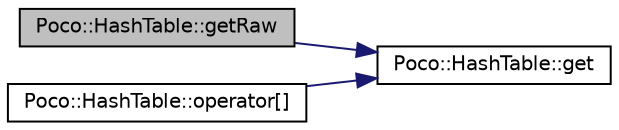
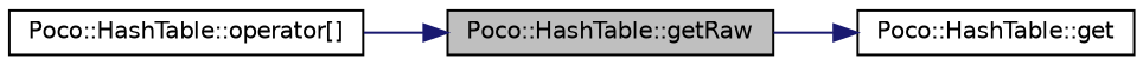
  digraph {
    rankdir=RL
    node [color=black fillcolor=white fontname=Helvetica fontsize=10 shape=record style=filled]
    edge [color=midnightblue dir=back fontname=Helvetica fontsize=10 labelfontname=Helvetica labelfontsize=10 style=solid]
    n1 [fillcolor=grey75 fontcolor=black height=0.2 label="Poco::HashTable::getRaw" width=0.4]
    n2 [height=0.2 label="Poco::HashTable::get" width=0.4]
    n3 [height=0.2 label="Poco::HashTable::operator[]" width=0.4]
    n2 -> n1
-   n2 -> n3
+   n1 -> n3
  }
